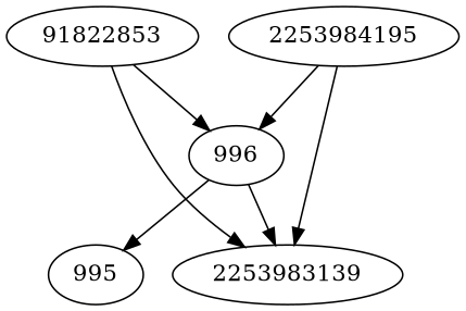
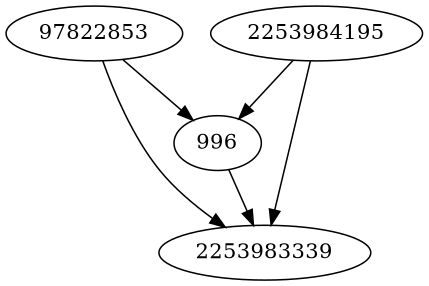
  strict digraph {
    2253984195
    996
-   2253983139
-   995
-   97822853 [label=91822853]
+   2253983139 [label=2253983339]
+   97822853
    2253984195 -> 996
    2253984195 -> 2253983139
    996 -> 2253983139
-   996 -> 995
    97822853 -> 996
    97822853 -> 2253983139
  }
